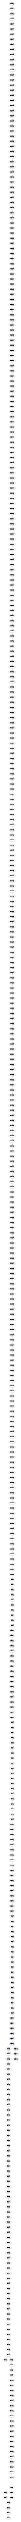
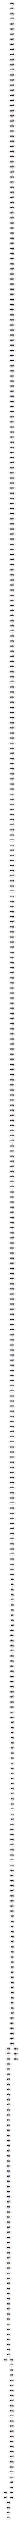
  graph {
    edge [color=darkorange]
    n_0_1
    n_0_0
    n_0_2
    n_0_3
    n_0_4
    n_0_5
    n_0_6
    n_0_7
    n_0_8
+   n_0_9
    n_0_10
    n_0_11
    n_0_12
    n_0_13
    n_0_14
    n_0_15
    n_0_16
    n_0_17
    n_0_18
    n_0_19
    n_1_0
    n_1_1
    n_1_2
    n_1_3
    n_1_4
    n_1_5
    n_1_6
    n_1_7
    n_1_8
    n_1_9
    n_1_10
    n_1_11
    n_1_12
    n_1_13
    n_1_14
    n_1_15
    n_1_16
    n_1_17
    n_1_18
    n_1_19
    n_2_0
    n_2_1
    n_2_2
    n_2_3
    n_2_4
    n_2_5
    n_2_6
    n_2_7
    n_2_8
    n_2_9
    n_2_10
    n_2_11
    n_2_12
    n_2_13
    n_2_14
    n_2_15
    n_2_16
    n_2_17
    n_2_18
    n_2_19
    n_3_0
    n_3_1
    n_3_2
    n_3_3
    n_3_4
    n_3_5
    n_3_6
    n_3_7
    n_3_8
    n_3_9
    n_3_10
    n_3_11
    n_3_12
    n_3_13
    n_3_14
    n_3_15
    n_3_16
    n_3_17
    n_3_18
    n_3_19
    n_4_0
    n_4_1
    n_4_2
    n_4_3
    n_4_4
    n_4_5
    n_4_6
    n_4_7
    n_4_8
    n_4_9
    n_4_10
    n_4_11
    n_4_12
    n_4_13
    n_4_14
    n_4_15
    n_4_16
    n_4_17
    n_4_18
    n_4_19
    n_5_19
    n_6_19
    n_7_19
    n_5_0
    n_5_1
    n_5_2
    n_5_3
    n_5_4
    n_5_5
    n_5_6
    n_5_7
    n_5_8
    n_5_9
    n_5_10
    n_5_11
    n_5_12
    n_5_13
    n_5_14
    n_5_15
    n_5_16
    n_5_17
    n_5_18
    n_8_19
    n_6_0
    n_6_1
    n_6_2
    n_6_3
    n_6_4
    n_6_5
    n_6_6
    n_6_7
    n_6_8
    n_6_9
    n_6_10
    n_6_11
    n_6_12
    n_6_13
    n_6_14
    n_6_15
    n_6_16
    n_6_17
    n_6_18
    n_9_19
    n_7_0
    n_7_1
    n_7_2
    n_7_3
    n_7_4
    n_7_5
    n_7_6
    n_7_7
    n_7_8
    n_7_9
    n_7_10
    n_7_11
    n_7_12
    n_7_13
    n_7_14
    n_7_15
    n_7_16
    n_7_17
    n_7_18
    n_10_19
    n_8_0
    n_8_1
    n_8_2
    n_8_3
    n_8_4
    n_8_5
    n_8_6
    n_8_7
    n_8_8
    n_8_9
    n_8_10
    n_8_11
    n_8_12
    n_8_13
    n_8_14
    n_8_15
    n_8_16
    n_8_17
    n_8_18
    n_11_19
    n_9_0
    n_9_1
    n_9_2
    n_9_3
    n_9_4
    n_9_5
    n_9_6
    n_9_7
    n_9_8
    n_9_9
    n_9_10
    n_9_11
    n_9_12
    n_9_13
    n_9_14
    n_9_15
    n_9_16
    n_9_17
    n_9_18
    n_12_19
    n_10_0
    n_10_1
    n_10_2
    n_10_3
    n_10_4
    n_10_5
    n_10_6
    n_10_7
    n_10_8
    n_10_9
    n_10_10
    n_10_11
    n_10_12
    n_10_13
    n_10_14
    n_10_15
    n_10_16
    n_10_17
    n_10_18
    n_13_19
    n_11_0
    n_11_1
    n_11_2
    n_11_3
    n_11_4
    n_11_5
    n_11_6
    n_11_7
    n_11_8
    n_11_9
    n_11_10
    n_11_11
    n_11_12
    n_11_13
    n_11_14
    n_11_15
    n_11_16
    n_11_17
    n_11_18
    n_14_19
    n_12_0
    n_12_1
    n_12_2
    n_12_3
    n_12_4
    n_12_5
    n_12_6
    n_12_7
    n_12_8
    n_12_9
    n_12_10
    n_12_11
    n_12_12
    n_12_13
    n_12_14
    n_12_15
    n_12_16
    n_12_17
    n_12_18
    n_15_19
    n_13_0
    n_13_1
    n_13_2
    n_13_3
    n_13_4
    n_13_5
    n_13_6
    n_13_7
    n_13_8
    n_13_9
    n_13_10
    n_13_11
    n_13_12
    n_13_13
    n_13_14
    n_13_15
    n_13_16
    n_13_17
    n_13_18
    n_16_19
    n_14_0
    n_14_1
    n_14_2
    n_14_3
    n_14_4
    n_14_5
    n_14_6
    n_14_7
    n_14_8
    n_14_9
    n_14_10
    n_14_11
    n_14_12
    n_14_13
    n_14_14
    n_14_15
    n_14_16
    n_14_17
    n_14_18
    n_17_19
    n_15_0
    n_15_1
    n_15_2
    n_15_3
    n_15_4
    n_15_5
    n_15_6
    n_15_7
    n_15_8
    n_15_9
    n_15_10
    n_15_11
    n_15_12
    n_15_13
    n_15_14
    n_15_15
    n_15_16
    n_15_17
    n_15_18
    n_18_19
    n_16_0
    n_16_1
    n_16_2
    n_16_3
    n_16_4
    n_16_5
    n_16_6
    n_16_7
    n_16_8
    n_16_9
    n_16_10
    n_16_11
    n_16_12
    n_16_13
    n_16_14
    n_16_15
    n_16_16
    n_16_17
    n_16_18
    n_19_19
    n_17_0
    n_17_1
    n_17_2
    n_17_3
    n_17_4
    n_17_5
    n_17_6
    n_17_7
    n_17_8
    n_17_9
    n_17_10
    n_17_11
    n_17_12
    n_17_13
    n_17_14
    n_17_15
    n_17_16
    n_17_17
    n_17_18
    n_20_19
    n_18_0
    n_18_1
    n_18_2
    n_18_3
    n_18_4
    n_18_5
    n_18_6
    n_18_7
    n_18_8
    n_18_9
    n_18_10
    n_18_11
    n_18_12
    n_18_13
    n_18_14
    n_18_15
    n_18_16
    n381 [label=n_18_27]
    n_18_18
    n_21_19
    n_19_0
    n_19_1
    n_19_2
    n_19_3
    n_19_4
    n_19_5
    n_19_6
    n_19_7
    n_19_8
    n_19_9
    n_19_10
    n_19_11
    n_19_12
    n_19_13
    n_19_14
    n_19_15
    n_19_16
    n_19_17
    n_19_18
    n_22_19
    n_20_0
    n_20_1
    n_20_2
    n_20_3
    n_20_4
    n_20_5
    n_20_6
    n_20_7
    n_20_8
    n_20_9
    n_20_10
    n_20_11
    n_20_12
    n_20_13
    n_20_14
    n_20_15
    n_20_16
    n_20_17
    n_20_18
    n_23_19
    n_21_0
    n_21_1
    n_21_2
    n_21_3
    n_21_4
    n_21_5
    n_21_6
    n_21_7
    n_21_8
    n_21_9
    n_21_10
    n_21_11
    n_21_12
    n_21_13
    n_21_14
    n_21_15
    n_21_16
    n_21_17
    n_21_18
    n_24_19
    n_22_0
    n_22_1
    n_22_2
    n_22_3
    n_22_4
    n_22_5
    n_22_6
    n_22_7
    n_22_8
    n_22_9
    n_22_10
    n_22_11
    n_22_12
    n_22_13
    n_22_14
    n_22_15
    n_22_16
    n_22_17
    n_22_18
    n_24_18
    n_23_0
    n_23_1
    n_23_2
    n_23_3
    n_23_4
    n_23_5
    n_23_6
    n_23_7
    n_23_8
    n_23_9
    n_23_10
    n_23_11
    n_23_12
    n_23_13
    n_23_14
    n_23_15
    n_23_16
    n_23_17
    n_23_18
    n_24_17
    n_24_0
    n_24_1
    n_24_2
    n_24_3
    n_24_4
    n_24_5
    n_24_6
    n_24_7
    n_24_8
    n_24_9
    n_24_10
    n_24_11
    n_24_12
    n_24_13
    n_24_14
    n_24_15
    n_24_16
    n_0_1 -- n_0_0 [color=blue]
    n_0_2 -- n_0_1 [color=blue]
    n_0_3 -- n_0_2 [color=red]
    n_0_4 -- n_0_3 [color=blue]
    n_0_5 -- n_0_4
    n_0_6 -- n_0_3 [color=red]
    n_0_7 -- n_0_6 [color=blue]
    n_0_8 -- n_0_7
+   n_0_9 -- n_0_8
+   n_0_10 -- n_0_9 [color=red]
    n_0_11 -- n_0_10 [color=red]
    n_0_12 -- n_0_11
    n_0_13 -- n_0_12 [color=blue]
    n_0_14 -- n_0_13 [color=blue]
    n_0_15 -- n_0_14
    n_0_16 -- n_0_15
    n_0_17 -- n_0_16 [color=red]
    n_0_18 -- n_0_17 [color=red]
    n_0_19 -- n_0_18 [color=red]
    n_1_0 -- n_1_1 [color=red]
    n_1_1 -- n_1_2 [color=blue]
    n_1_2 -- n_1_3 [color=blue]
    n_1_3 -- n_1_4
    n_1_4 -- n_1_5 [color=blue]
    n_1_4 -- n_1_6 [color=blue]
    n_1_6 -- n_1_7 [color=blue]
    n_1_7 -- n_1_8 [color=blue]
    n_1_8 -- n_1_9
    n_1_9 -- n_1_10 [color=blue]
    n_1_10 -- n_1_11 [color=red]
    n_1_11 -- n_1_12 [color=blue]
    n_1_12 -- n_1_13 [color=blue]
    n_1_13 -- n_1_14 [color=red]
    n_1_14 -- n_1_15
    n_1_15 -- n_1_16 [color=blue]
    n_1_16 -- n_1_17
    n_1_17 -- n_1_18
    n_1_18 -- n_1_19 [color=red]
    n_1_19 -- n_0_19 [color=blue]
    n_2_0 -- n_1_0
    n_2_1 -- n_2_0
    n_2_2 -- n_2_1
    n_2_3 -- n_2_2 [color=red]
    n_2_4 -- n_2_3 [color=red]
    n_2_5 -- n_2_4 [color=blue]
    n_2_6 -- n_2_5 [color=blue]
    n_2_7 -- n_2_6 [color=blue]
    n_2_8 -- n_2_7 [color=red]
    n_2_9 -- n_2_8
    n_2_10 -- n_2_9
    n_2_11 -- n_2_10 [color=red]
    n_2_12 -- n_2_11 [color=blue]
    n_2_13 -- n_2_12
    n_2_14 -- n_2_13 [color=red]
    n_2_15 -- n_2_14
    n_2_16 -- n_2_15 [color=blue]
    n_2_17 -- n_2_16 [color=red]
    n_2_18 -- n_2_17
    n_2_19 -- n_2_18 [color=red]
    n_3_0 -- n_3_1 [color=red]
    n_3_1 -- n_3_2 [color=red]
    n_3_2 -- n_3_3
    n_3_3 -- n_3_4 [color=blue]
    n_3_4 -- n_3_5 [color=red]
    n_3_5 -- n_3_6
    n_3_6 -- n_3_7 [color=blue]
    n_3_7 -- n_3_8 [color=blue]
    n_3_8 -- n_3_9 [color=blue]
    n_3_9 -- n_3_10 [color=blue]
    n_3_10 -- n_3_11 [color=blue]
    n_3_11 -- n_3_12 [color=red]
    n_3_12 -- n_3_13 [color=blue]
    n_3_13 -- n_3_14 [color=blue]
    n_3_14 -- n_3_15
    n_3_15 -- n_3_16 [color=blue]
    n_3_16 -- n_3_17
    n_3_17 -- n_3_18 [color=red]
    n_3_18 -- n_3_19 [color=blue]
    n_3_19 -- n_2_19 [color=red]
    n_4_0 -- n_3_0
    n_4_1 -- n_4_0
    n_4_2 -- n_4_1
    n_4_3 -- n_4_2 [color=red]
    n_4_4 -- n_4_3 [color=red]
    n_4_5 -- n_4_4
    n_4_6 -- n_4_5 [color=blue]
    n_4_7 -- n_4_6 [color=blue]
    n_4_8 -- n_4_7 [color=red]
    n_4_9 -- n_4_8 [color=blue]
    n_4_10 -- n_4_9 [color=red]
    n_4_11 -- n_4_10
    n_4_12 -- n_4_11 [color=blue]
    n_4_13 -- n_4_12
    n_4_14 -- n_4_13
    n_4_15 -- n_4_14 [color=red]
    n_4_16 -- n_4_17 [color=blue]
    n_4_17 -- n_4_18
    n_4_18 -- n_4_19 [color=red]
    n_4_19 -- n_5_19 [color=red]
    n_5_19 -- n_6_19 [color=red]
    n_6_19 -- n_7_19 [color=red]
    n_7_19 -- n_8_19 [color=red]
    n_5_0 -- n_5_1 [color=red]
    n_5_1 -- n_5_2
    n_5_2 -- n_5_3 [color=blue]
    n_5_3 -- n_5_4 [color=blue]
    n_5_4 -- n_5_5
    n_5_5 -- n_5_6
    n_5_6 -- n_5_7 [color=blue]
    n_5_7 -- n_5_8 [color=blue]
    n_5_8 -- n_5_9 [color=red]
    n_5_9 -- n_5_10 [color=red]
    n_5_10 -- n_5_11 [color=red]
    n_5_11 -- n_5_12
    n_5_12 -- n_5_13 [color=blue]
    n_5_13 -- n_5_14 [color=blue]
    n_5_14 -- n_5_15 [color=blue]
    n_5_15 -- n_4_15 [color=blue]
    n_5_15 -- n_5_16 [color=blue]
    n_5_16 -- n_5_17 [color=red]
    n_5_17 -- n_5_18 [color=red]
    n_8_19 -- n_9_19
    n_6_0 -- n_5_0
    n_6_1 -- n_6_0 [color=blue]
    n_6_2 -- n_6_1 [color=blue]
    n_6_3 -- n_6_2 [color=red]
    n_6_4 -- n_6_3
    n_6_5 -- n_6_4 [color=red]
    n_6_6 -- n_6_5
    n_6_7 -- n_6_6 [color=blue]
    n_6_8 -- n_6_7
    n_6_9 -- n_6_8 [color=red]
    n_6_10 -- n_6_9 [color=blue]
    n_6_11 -- n_6_10 [color=red]
    n_6_12 -- n_6_11 [color=blue]
    n_6_13 -- n_6_12 [color=red]
    n_6_14 -- n_6_13
    n_6_15 -- n_6_14
    n_6_16 -- n_6_15
    n_6_17 -- n_6_16 [color=red]
    n_6_18 -- n_6_17 [color=blue]
    n_9_19 -- n_10_19 [color=red]
    n_7_0 -- n_7_1
    n_7_1 -- n_7_2
    n_7_2 -- n_7_3 [color=red]
    n_7_3 -- n_7_4
    n_7_4 -- n_7_5 [color=red]
    n_7_5 -- n_7_6 [color=blue]
    n_7_6 -- n_7_7 [color=red]
    n_7_7 -- n_7_8 [color=blue]
    n_7_8 -- n_7_9 [color=blue]
    n_7_9 -- n_7_10 [color=blue]
    n_7_10 -- n_7_11 [color=red]
    n_7_11 -- n_7_12 [color=blue]
    n_7_12 -- n_7_13 [color=red]
    n_7_13 -- n_7_14 [color=blue]
    n_7_14 -- n_7_15 [color=red]
    n_7_15 -- n_7_16 [color=blue]
    n_7_16 -- n_7_17 [color=red]
    n_7_17 -- n_7_18 [color=blue]
    n_7_18 -- n_6_18 [color=red]
    n_10_19 -- n_11_19
    n_8_0 -- n_7_0 [color=blue]
    n_8_1 -- n_8_0 [color=blue]
    n_8_2 -- n_8_1
    n_8_3 -- n_8_2
    n_8_4 -- n_8_3 [color=blue]
    n_8_5 -- n_8_4
    n_8_6 -- n_8_5 [color=red]
    n_8_7 -- n_8_6 [color=red]
    n_8_8 -- n_8_7 [color=red]
    n_8_9 -- n_8_8 [color=red]
    n_8_10 -- n_8_9
    n_8_11 -- n_8_10 [color=red]
    n_8_12 -- n_8_11
    n_8_13 -- n_8_12
    n_8_14 -- n_8_13
    n_8_15 -- n_8_14 [color=blue]
    n_8_16 -- n_8_15
    n_8_17 -- n_8_16 [color=red]
    n_8_18 -- n_8_17
    n_11_19 -- n_12_19
    n_9_0 -- n_9_1 [color=blue]
    n_9_1 -- n_9_2 [color=blue]
    n_9_2 -- n_9_3
    n_9_3 -- n_9_4 [color=blue]
    n_9_4 -- n_9_5 [color=red]
    n_9_5 -- n_9_6
    n_9_6 -- n_9_7 [color=blue]
    n_9_7 -- n_9_8 [color=red]
    n_9_8 -- n_9_9
    n_9_9 -- n_9_10 [color=blue]
    n_9_10 -- n_9_11 [color=blue]
    n_9_11 -- n_9_12 [color=red]
    n_9_12 -- n_9_13 [color=blue]
    n_9_13 -- n_9_14 [color=blue]
    n_9_14 -- n_9_15 [color=blue]
    n_9_15 -- n_9_16
    n_9_16 -- n_9_17
    n_9_17 -- n_9_18
    n_9_18 -- n_8_18 [color=blue]
    n_12_19 -- n_13_19 [color=red]
    n_10_0 -- n_9_0 [color=red]
    n_10_1 -- n_10_0
    n_10_2 -- n_10_1 [color=blue]
    n_10_3 -- n_10_2 [color=red]
    n_10_4 -- n_10_3 [color=red]
    n_10_5 -- n_10_4 [color=red]
    n_10_6 -- n_10_5 [color=blue]
    n_10_7 -- n_10_6 [color=blue]
    n_10_8 -- n_10_7 [color=red]
    n_10_9 -- n_10_8 [color=blue]
    n_10_10 -- n_10_9
    n_10_11 -- n_10_10
    n_10_12 -- n_10_11 [color=blue]
    n_10_13 -- n_10_12
    n_10_14 -- n_10_13 [color=red]
    n_10_15 -- n_10_14 [color=red]
    n_10_16 -- n_10_15 [color=red]
    n_10_17 -- n_10_16
    n_10_18 -- n_10_17 [color=blue]
    n_13_19 -- n_14_19
    n_11_0 -- n_11_1 [color=blue]
    n_11_1 -- n_11_2
    n_11_2 -- n_11_3
    n_11_3 -- n_11_4 [color=red]
    n_11_4 -- n_11_5 [color=blue]
    n_11_5 -- n_11_6 [color=red]
    n_11_6 -- n_11_7 [color=blue]
    n_11_7 -- n_11_8
    n_11_8 -- n_11_9 [color=blue]
    n_11_9 -- n_11_10 [color=red]
    n_11_10 -- n_11_11
    n_11_11 -- n_11_12
    n_11_12 -- n_11_13 [color=red]
    n_11_13 -- n_11_14
    n_11_14 -- n_11_15
    n_11_15 -- n_11_16 [color=red]
    n_11_16 -- n_11_17 [color=blue]
    n_11_17 -- n_11_18 [color=blue]
    n_11_18 -- n_10_18 [color=red]
    n_14_19 -- n_15_19 [color=red]
    n_12_0 -- n_11_0
    n_12_1 -- n_12_0 [color=red]
    n_12_2 -- n_12_1 [color=blue]
    n_12_3 -- n_12_2 [color=red]
    n_12_4 -- n_12_3
    n_12_5 -- n_12_4 [color=blue]
    n_12_6 -- n_12_5 [color=blue]
    n_12_7 -- n_12_6 [color=red]
    n_12_8 -- n_12_7 [color=blue]
    n_12_9 -- n_12_8 [color=red]
    n_12_10 -- n_12_9
    n_12_11 -- n_12_10 [color=blue]
    n_12_12 -- n_12_11
    n_12_13 -- n_12_12
    n_12_14 -- n_12_13 [color=red]
    n_12_15 -- n_12_14 [color=red]
    n_12_16 -- n_12_15
    n_12_17 -- n_12_16 [color=blue]
    n_12_18 -- n_12_17
    n_15_19 -- n_16_19
    n_13_0 -- n_13_1
    n_13_1 -- n_13_2
    n_13_2 -- n_13_3 [color=red]
    n_13_3 -- n_13_4 [color=blue]
    n_13_4 -- n_13_5
    n_13_5 -- n_13_6
    n_13_6 -- n_13_7
    n_13_7 -- n_13_8 [color=blue]
    n_13_8 -- n_13_9 [color=red]
    n_13_9 -- n_13_10 [color=red]
    n_13_10 -- n_13_11 [color=blue]
    n_13_11 -- n_13_12 [color=red]
    n_13_12 -- n_13_13 [color=blue]
    n_13_13 -- n_13_14
    n_13_14 -- n_13_15
    n_13_15 -- n_13_16 [color=blue]
    n_13_16 -- n_13_17 [color=blue]
    n_13_17 -- n_13_18
    n_13_18 -- n_12_18 [color=blue]
    n_16_19 -- n_17_19
    n_14_0 -- n_13_0 [color=red]
    n_14_1 -- n_14_0
    n_14_2 -- n_14_1
    n_14_3 -- n_14_2 [color=blue]
    n_14_4 -- n_14_3 [color=red]
    n_14_5 -- n_14_4 [color=blue]
    n_14_6 -- n_14_5 [color=red]
    n_14_7 -- n_14_6
    n_14_8 -- n_14_7 [color=red]
    n_14_9 -- n_14_8 [color=blue]
    n_14_10 -- n_14_9 [color=blue]
    n_14_11 -- n_14_10
    n_14_12 -- n_14_11
    n_14_13 -- n_14_12
    n_14_14 -- n_14_13 [color=red]
    n_14_15 -- n_14_14 [color=red]
    n_14_16 -- n_14_15 [color=red]
    n_14_17 -- n_14_16
    n_14_18 -- n_14_17
    n_17_19 -- n_18_19 [color=blue]
    n_15_0 -- n_15_1
    n_15_1 -- n_15_2 [color=blue]
    n_15_2 -- n_15_3 [color=blue]
    n_15_3 -- n_15_4 [color=blue]
    n_15_4 -- n_15_5 [color=red]
    n_15_5 -- n_15_6 [color=red]
    n_15_6 -- n_15_7 [color=red]
    n_15_7 -- n_15_8 [color=red]
    n_15_8 -- n_15_9 [color=red]
    n_15_9 -- n_15_10 [color=blue]
    n_15_10 -- n_15_11
    n_15_11 -- n_15_12
    n_15_12 -- n_15_13
    n_15_13 -- n_15_14 [color=red]
    n_15_14 -- n_15_15
    n_15_15 -- n_15_16 [color=red]
    n_15_16 -- n_15_17 [color=red]
    n_15_17 -- n_15_18 [color=red]
    n_15_18 -- n_14_18
    n_18_19 -- n_19_19 [color=blue]
    n_16_0 -- n_15_0 [color=red]
    n_16_1 -- n_16_0 [color=red]
    n_16_2 -- n_16_1 [color=blue]
    n_16_3 -- n_16_2 [color=red]
    n_16_4 -- n_16_3 [color=red]
    n_16_5 -- n_16_4
    n_16_6 -- n_16_5 [color=red]
    n_16_7 -- n_16_6 [color=red]
    n_16_8 -- n_16_7 [color=red]
    n_16_9 -- n_16_8
    n_16_10 -- n_16_9 [color=red]
    n_16_11 -- n_16_10 [color=blue]
    n_16_12 -- n_16_11
    n_16_13 -- n_16_12 [color=blue]
    n_16_14 -- n_16_13
    n_16_15 -- n_16_14 [color=red]
    n_16_16 -- n_16_15
    n_16_17 -- n_16_16 [color=blue]
    n_16_18 -- n_16_17 [color=blue]
    n_19_19 -- n_20_19 [color=blue]
    n_17_0 -- n_17_1 [color=red]
    n_17_1 -- n_17_2
    n_17_2 -- n_17_3 [color=blue]
    n_17_3 -- n_17_4 [color=red]
    n_17_4 -- n_17_5 [color=red]
    n_17_5 -- n_17_6 [color=blue]
    n_17_6 -- n_17_7
    n_17_7 -- n_17_8
    n_17_8 -- n_17_9 [color=blue]
    n_17_9 -- n_17_10
    n_17_10 -- n_17_11 [color=red]
    n_17_11 -- n_17_12
    n_17_12 -- n_17_13 [color=blue]
    n_17_13 -- n_17_14
    n_17_14 -- n_17_15
    n_17_15 -- n_17_16
    n_17_16 -- n_17_17 [color=red]
    n_17_17 -- n_17_18 [color=red]
    n_17_18 -- n_16_18 [color=blue]
    n_20_19 -- n_21_19
    n_18_0 -- n_17_0
    n_18_1 -- n_18_0 [color=blue]
    n_18_2 -- n_18_1 [color=blue]
    n_18_3 -- n_18_2 [color=blue]
    n_18_4 -- n_18_3 [color=blue]
    n_18_5 -- n_18_4 [color=red]
    n_18_6 -- n_18_5 [color=red]
    n_18_7 -- n_18_6 [color=blue]
    n_18_8 -- n_18_7 [color=red]
    n_18_9 -- n_18_8 [color=blue]
    n_18_10 -- n_18_9
    n_18_11 -- n_18_10 [color=blue]
    n_18_12 -- n_18_11 [color=blue]
    n_18_13 -- n_18_12 [color=red]
    n_18_14 -- n_18_13
    n_18_15 -- n_18_14 [color=blue]
    n_18_16 -- n_18_15 [color=blue]
    n381 -- n_18_16
    n_18_18 -- n381 [color=blue]
    n_21_19 -- n_22_19
    n_19_0 -- n_19_1 [color=blue]
    n_19_1 -- n_19_2
    n_19_2 -- n_19_3 [color=blue]
    n_19_3 -- n_19_4
    n_19_4 -- n_19_5 [color=blue]
    n_19_5 -- n_19_6 [color=red]
    n_19_6 -- n_19_7 [color=red]
    n_19_7 -- n_19_8 [color=blue]
    n_19_8 -- n_19_9
    n_19_9 -- n_19_10 [color=blue]
    n_19_10 -- n_19_11 [color=red]
    n_19_11 -- n_19_12 [color=red]
    n_19_12 -- n_19_13
    n_19_13 -- n_19_14 [color=blue]
    n_19_14 -- n_19_15
    n_19_15 -- n_19_16 [color=blue]
    n_19_16 -- n_19_17
    n_19_17 -- n_19_18 [color=blue]
    n_19_18 -- n_18_18
    n_22_19 -- n_23_19 [color=red]
    n_20_0 -- n_19_0
    n_20_1 -- n_20_0 [color=blue]
    n_20_2 -- n_20_1 [color=red]
    n_20_3 -- n_20_2 [color=red]
    n_20_4 -- n_20_3 [color=blue]
    n_20_5 -- n_20_4 [color=blue]
    n_20_6 -- n_20_5 [color=red]
    n_20_7 -- n_20_6
    n_20_8 -- n_20_7 [color=red]
    n_20_9 -- n_20_8
    n_20_10 -- n_20_9 [color=blue]
    n_20_11 -- n_20_10 [color=blue]
    n_20_12 -- n_20_11 [color=red]
    n_20_13 -- n_20_12 [color=blue]
    n_20_14 -- n_20_13 [color=red]
    n_20_15 -- n_20_14
    n_20_16 -- n_20_15
    n_20_17 -- n_20_16 [color=red]
    n_20_18 -- n_20_17 [color=blue]
    n_23_19 -- n_24_19 [color=red]
    n_21_0 -- n_21_1 [color=red]
    n_21_1 -- n_21_2
    n_21_2 -- n_21_3
    n_21_3 -- n_21_4 [color=blue]
    n_21_4 -- n_21_5 [color=red]
    n_21_5 -- n_21_6 [color=red]
    n_21_6 -- n_21_7
    n_21_7 -- n_21_8
    n_21_8 -- n_21_9
    n_21_9 -- n_21_10 [color=red]
    n_21_10 -- n_21_11
    n_21_11 -- n_21_12
    n_21_12 -- n_21_13 [color=red]
    n_21_13 -- n_21_14
    n_21_14 -- n_21_15
    n_21_15 -- n_21_16 [color=red]
    n_21_16 -- n_21_17
    n_21_17 -- n_21_18
    n_21_18 -- n_20_18
    n_24_19 -- n_24_18 [color=red]
    n_22_0 -- n_21_0 [color=red]
    n_22_1 -- n_22_0
    n_22_2 -- n_22_1 [color=red]
    n_22_3 -- n_22_2 [color=blue]
    n_22_4 -- n_22_3 [color=blue]
    n_22_5 -- n_22_4 [color=red]
    n_22_6 -- n_22_5 [color=red]
    n_22_7 -- n_22_6 [color=red]
    n_22_8 -- n_22_7 [color=blue]
    n_22_9 -- n_22_8 [color=red]
    n_22_10 -- n_22_9
    n_22_11 -- n_22_10 [color=blue]
    n_22_12 -- n_22_11 [color=blue]
    n_22_13 -- n_22_12 [color=red]
    n_22_14 -- n_22_13 [color=blue]
    n_22_15 -- n_22_14
    n_22_16 -- n_22_15 [color=red]
    n_22_17 -- n_22_16 [color=red]
    n_22_18 -- n_22_17 [color=blue]
    n_24_18 -- n_24_17 [color=blue]
    n_23_0 -- n_23_1
    n_23_1 -- n_23_2
    n_23_2 -- n_23_3 [color=red]
    n_23_3 -- n_23_4 [color=red]
    n_23_4 -- n_23_5
    n_23_5 -- n_23_6 [color=blue]
    n_23_6 -- n_23_7 [color=red]
    n_23_7 -- n_23_8
    n_23_8 -- n_23_9
    n_23_9 -- n_23_10 [color=red]
    n_23_10 -- n_23_11 [color=blue]
    n_23_11 -- n_23_12
    n_23_12 -- n_23_13
    n_23_13 -- n_23_14 [color=red]
    n_23_14 -- n_23_15 [color=red]
    n_23_15 -- n_23_16 [color=blue]
    n_23_16 -- n_23_17
    n_23_17 -- n_23_18 [color=blue]
    n_23_18 -- n_22_18
    n_24_17 -- n_24_16
    n_24_0 -- n_23_0 [color=blue]
    n_24_1 -- n_24_0 [color=red]
    n_24_2 -- n_24_1 [color=blue]
    n_24_3 -- n_24_2
    n_24_4 -- n_24_3 [color=red]
    n_24_5 -- n_24_4 [color=red]
    n_24_6 -- n_24_5
    n_24_7 -- n_24_6 [color=blue]
    n_24_8 -- n_24_7
    n_24_9 -- n_24_8
    n_24_10 -- n_24_9 [color=red]
    n_24_11 -- n_24_10 [color=blue]
    n_24_12 -- n_24_11 [color=red]
    n_24_13 -- n_24_12 [color=red]
    n_24_14 -- n_24_13 [color=blue]
    n_24_15 -- n_24_14
    n_24_16 -- n_24_15 [color=red]
  }
